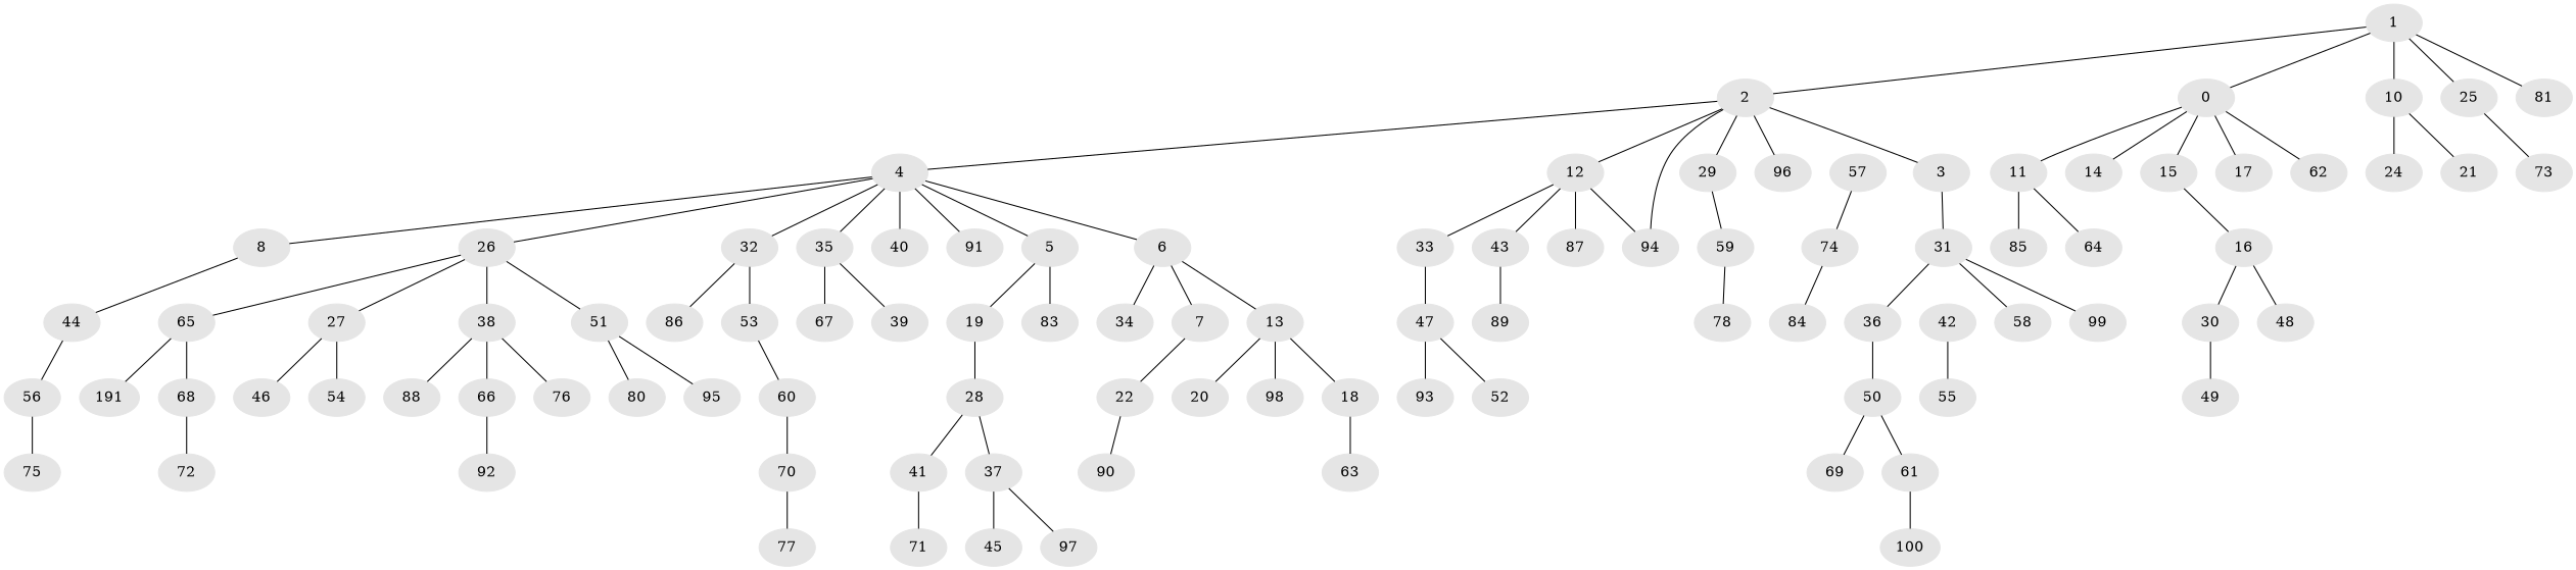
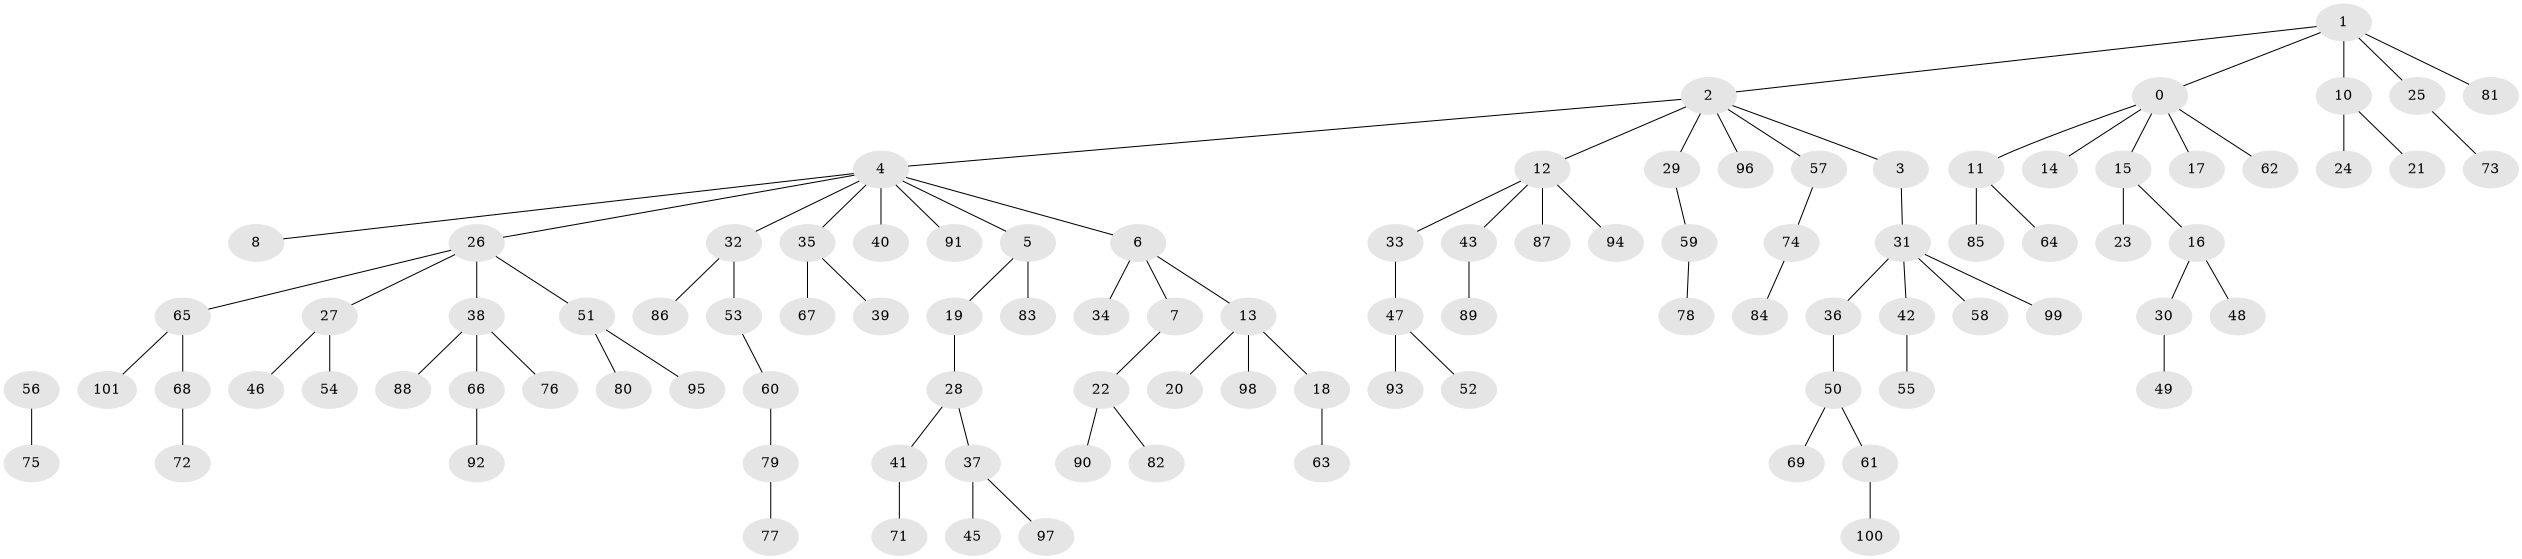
  graph {
    node [color=gray90 style=filled]
    1
    2
    n3 [label=0]
    10
    25
    81
    3
    4
    12
    29
    57
    96
    11
    14
    15
    17
    62
    21
    24
    73
    31
    5
    6
    8
    26
    32
    35
    40
    91
    33
    43
    87
    94
    59
    74
    36
    42
    58
    99
    19
    83
    7
    13
    34
-   44
    27
    38
    51
    65
    53
    86
    39
    67
    28
    22
    18
    20
    98
+   82
    90
    56
    64
    85
    16
+   23
    47
    89
    63
    30
    48
    49
    37
    41
    46
    54
    66
    76
    88
    80
    95
    68
-   101 [label=191]
+   101
    45
    97
    71
    78
    50
    55
    60
    52
    93
    61
    69
    92
    75
    100
-   70
+   70 [label=79]
    84
    77
    72
    1 -- 2
    1 -- n3
    1 -- 10
    1 -- 25
    1 -- 81
    2 -- 3
    2 -- 4
    2 -- 12
    2 -- 29
-   2 -- 94
+   2 -- 57
    2 -- 96
    n3 -- 11
    n3 -- 14
    n3 -- 15
    n3 -- 17
    n3 -- 62
    10 -- 21
    10 -- 24
    25 -- 73
    3 -- 31
    4 -- 5
    4 -- 6
    4 -- 8
    4 -- 26
    4 -- 32
    4 -- 35
    4 -- 40
    4 -- 91
    12 -- 33
    12 -- 43
    12 -- 87
    12 -- 94
    29 -- 59
    57 -- 74
    11 -- 64
    11 -- 85
    15 -- 16
+   15 -- 23
    31 -- 36
+   31 -- 42
    31 -- 58
    31 -- 99
    5 -- 19
    5 -- 83
    6 -- 7
    6 -- 13
    6 -- 34
-   8 -- 44
    26 -- 27
    26 -- 38
    26 -- 51
    26 -- 65
    32 -- 53
    32 -- 86
    35 -- 39
    35 -- 67
    33 -- 47
    43 -- 89
    59 -- 78
    74 -- 84
    36 -- 50
    42 -- 55
    19 -- 28
    7 -- 22
    13 -- 18
    13 -- 20
    13 -- 98
-   44 -- 56
    27 -- 46
    27 -- 54
    38 -- 66
    38 -- 76
    38 -- 88
    51 -- 80
    51 -- 95
    65 -- 68
    65 -- 101
    53 -- 60
    28 -- 37
    28 -- 41
+   22 -- 82
    22 -- 90
    18 -- 63
    56 -- 75
    16 -- 30
    16 -- 48
    47 -- 52
    47 -- 93
    30 -- 49
    37 -- 45
    37 -- 97
    41 -- 71
    66 -- 92
    68 -- 72
    50 -- 61
    50 -- 69
    60 -- 70
    61 -- 100
    70 -- 77
  }
